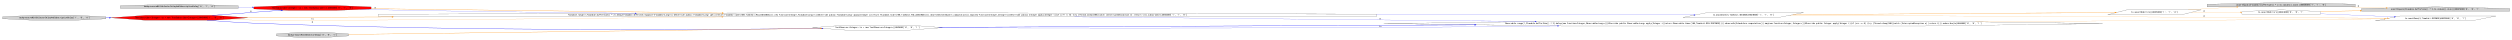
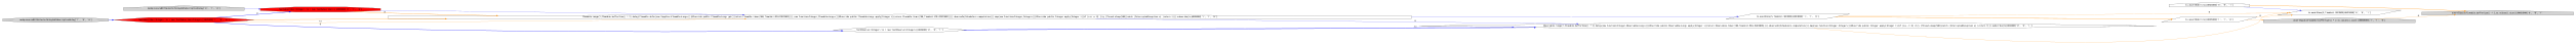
  digraph {
    fontname="Roboto Mono"
    rankdir=LR
    node [fillcolor=white fontname="Roboto Mono" shape=house style=filled]
    edge [color=darkorange fontname="Roboto Mono" style=solid]
    n1 [fillcolor=lightgray label="assertEquals(Flowable.bufferSize() * 2,ts.values().size())@@@30@@@['1', '1', '0']"]
    n2 [fillcolor=lightgray label="assertEquals(Flowable.bufferSize() * 2,to.values().size())@@@25@@@['0', '0', '1']"]
    n3 [fillcolor=lightgray label="backpressureWithSelectorDelayAndSubscriptionDelay['1', '0', '0']" shape=octagon]
    n4 [fillcolor=red label="TestSubscriber<Integer> ts = new TestSubscriber<Integer>()@@@3@@@['1', '0', '0']" shape=hexagon]
    n5 [fillcolor=red label="TestSubscriber<Integer> ts = new TestSubscriber<>()@@@3@@@['0', '1', '0']" shape=octagon]
    n6 [label="Flowable.range(1,Flowable.bufferSize() * 2).delay(Flowable.defer(new Supplier<Flowable<Long>>(){@Override public Flowable<Long> get(){return Flowable.timer(500,TimeUnit.MILLISECONDS)}}),new Function<Integer,Flowable<Long>>(){@Override public Flowable<Long> apply(Integer i){return Flowable.timer(100,TimeUnit.MILLISECONDS)}}).observeOn(Schedulers.computation()).map(new Function<Integer,Integer>(){@Override public Integer apply(Integer t){if (c++ <= 0) {try {Thread.sleep(500)}catch (InterruptedException e) }return t}}).subscribe(ts)@@@4@@@['1', '1', '0']"]
    n7 [label="TestObserver<Integer> to = new TestObserver<Integer>()@@@3@@@['0', '0', '1']" shape=hexagon]
    n8 [label="ts.awaitDone(5,TimeUnit.SECONDS)@@@28@@@['1', '1', '0']" shape=parallelogram]
    n9 [label="to.awaitDone(5,TimeUnit.SECONDS)@@@23@@@['0', '0', '1']" shape=parallelogram]
    n10 [label="ts.assertNoErrors()@@@29@@@['1', '1', '0']" shape=parallelogram]
    n11 [label="to.assertNoErrors()@@@24@@@['0', '0', '1']"]
    n12 [label="Observable.range(1,Flowable.bufferSize() * 2).delay(new Function<Integer,Observable<Long>>(){@Override public Observable<Long> apply(Integer i){return Observable.timer(100,TimeUnit.MILLISECONDS)}}).observeOn(Schedulers.computation()).map(new Function<Integer,Integer>(){@Override public Integer apply(Integer t){if (c++ <= 0) {try {Thread.sleep(500)}catch (InterruptedException e) }return t}}).subscribe(to)@@@4@@@['0', '0', '1']" shape=hexagon]
    n13 [fillcolor=lightgray label="backpressureWithSelectorDelayAndSubscriptionDelay['0', '1', '0']"]
-   n14 [fillcolor=lightgray label="backpressureWithSelectorDelay['0', '0', '1']" shape=octagon]
    n1 -> n2 [label=0]
    n3 -> n4 [color=blue style=bold]
    n4 -> n5 [color=blue label=0 style=bold]
    n4 -> n6 [style=bold]
    n4 -> n6 [label=ts]
    n4 -> n7 [color=blue label=0 style=bold]
    n5 -> n6 [color=blue]
    n5 -> n6 [label=ts style=bold]
    n6 -> n8 [color=blue]
    n6 -> n12 [color=blue label=0]
    n7 -> n12 [color=blue label=to]
    n7 -> n12 [color=blue style=bold]
    n8 -> n9 [label=0]
    n8 -> n10 [style=bold]
    n10 -> n1
-   n10 -> n11 [label=0]
+   n10 -> n9 [label=0]
    n11 -> n2 [style=bold]
    n11 -> n9 [color=blue]
    n12 -> n9
    n13 -> n5 [color=blue]
-   n14 -> n7 [style=bold]
  }
